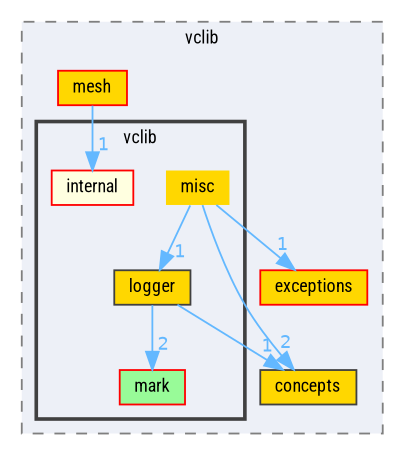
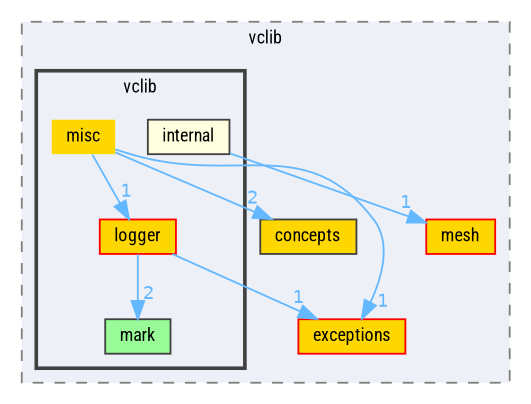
  digraph {
    compound=true
    fontname="Roboto Condensed"
    node [fillcolor=gold fontname="Roboto Condensed" fontsize=10 shape=box style=filled color=grey25]
    edge [color=steelblue1 fontcolor=steelblue1 fontname="Roboto Condensed" fontsize=10 headlabel=1 labeldistance=1.5 labelfontname=Helvetica labelfontsize=10]
    n1 [height=0.2 label=misc shape=plaintext width=0.4 color=""]
-   n2 [color=red fillcolor=lightyellow height=0.2 label=internal width=0.4]
-   n3 [height=0.2 label=logger width=0.4]
-   n4 [color=red fillcolor=palegreen height=0.2 label=mark width=0.4]
+   n2 [fillcolor=lightyellow height=0.2 label=internal width=0.4]
+   n3 [color=red height=0.2 label=logger width=0.4]
+   n4 [fillcolor=palegreen height=0.2 label=mark width=0.4]
    n5 [color=red height=0.2 label=mesh width=0.4]
    n6 [height=0.2 label=concepts width=0.4]
    n7 [color=red height=0.2 label=exceptions width=0.4]
    subgraph cluster_1 {
      bgcolor="#edf0f7"
      fontsize=10
      label=vclib
      pencolor=grey50
      style="filled,dashed"
      n5
      n6
      n7
      subgraph cluster_2 {
        bgcolor="#edf0f7"
        fontsize=10
        label=vclib
        pencolor=grey25
        style="filled,bold"
        n1
        n2
        n3
        n4
      }
    }
    n1 -> n3
    n1 -> n6 [headlabel=2]
    n1 -> n7
-   n5 -> n2
+   n2 -> n5
    n3 -> n4 [headlabel=2]
-   n3 -> n6
+   n3 -> n7
  }
